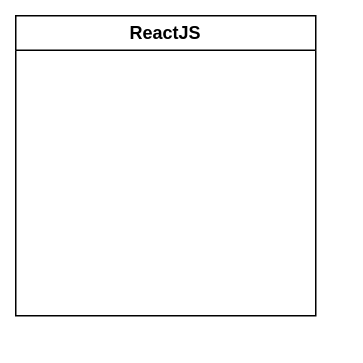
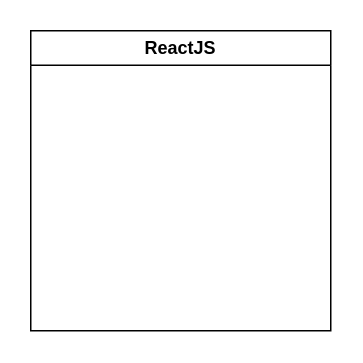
  <mxCell id="0" />
  <mxCell id="1" parent="0" />
- <mxCell id="2" value="ReactJS" style="swimlane;whiteSpace=wrap;html=1;" vertex="1" parent="1"><mxGeometry x="10" y="10" width="200" height="200" as="geometry" /></mxCell>
+ <mxCell id="2" value="ReactJS" style="swimlane;whiteSpace=wrap;html=1;" vertex="1" parent="1"><mxGeometry x="20" y="20" width="200" height="200" as="geometry" /></mxCell>
